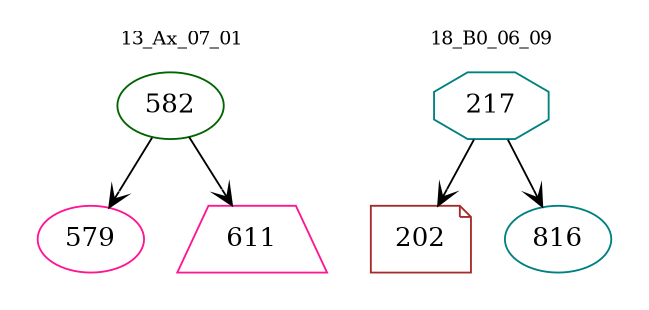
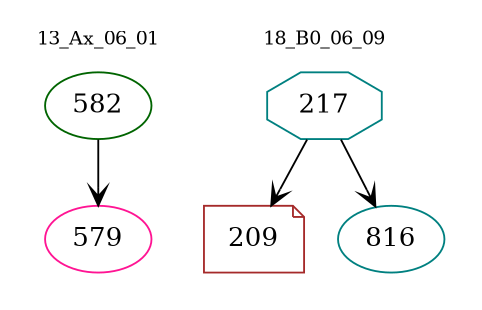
  digraph {
    node [color=deeppink shape=ellipse]
    edge [arrowhead=vee color=black]
    n1 [color=darkgreen label=582]
    n2 [label=579]
-   n3 [label=611 shape=trapezium]
    n4 [color=teal label=217 shape=octagon]
-   n5 [color=brown label=202 shape=note]
+   n5 [color=brown label=209 shape=note]
    n6 [color=teal label=816]
    subgraph cluster_1 {
      color=white
      fontsize=10
-     label="13_Ax_07_01"
+     label="13_Ax_06_01"
      n1
      n2
-     n3
    }
    subgraph cluster_2 {
      color=white
      fontsize=10
      label="18_B0_06_09"
      n4
      n5
      n6
    }
    n1 -> n2
-   n1 -> n3
    n4 -> n5
    n4 -> n6
  }
